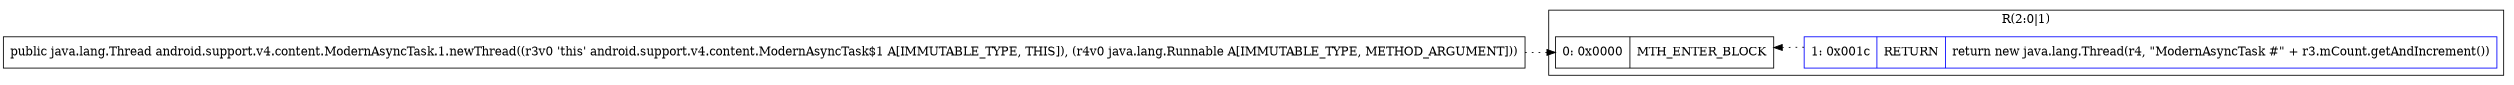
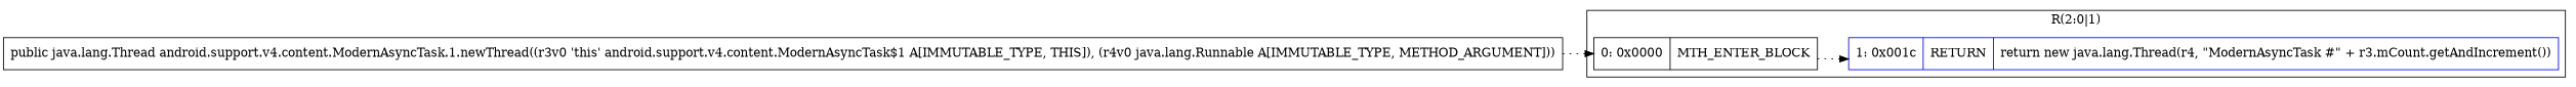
  digraph {
    rankdir=LR
    node [color=black shape=record]
    edge [style=dotted]
    n1 [label="{0\:\ 0x0000|MTH_ENTER_BLOCK\l}"]
    n2 [color=blue label="{1\:\ 0x001c|RETURN\l|return new java.lang.Thread(r4, \"ModernAsyncTask #\" + r3.mCount.getAndIncrement())\l}"]
    n3 [label="{public java.lang.Thread android.support.v4.content.ModernAsyncTask.1.newThread((r3v0 'this' android.support.v4.content.ModernAsyncTask$1 A[IMMUTABLE_TYPE, THIS]), (r4v0 java.lang.Runnable A[IMMUTABLE_TYPE, METHOD_ARGUMENT])) }"]
    subgraph cluster_1 {
      label="R(2:0|1)"
      n1
      n2
    }
-   n2 -> n1
+   n1 -> n2
    n3 -> n1
  }
